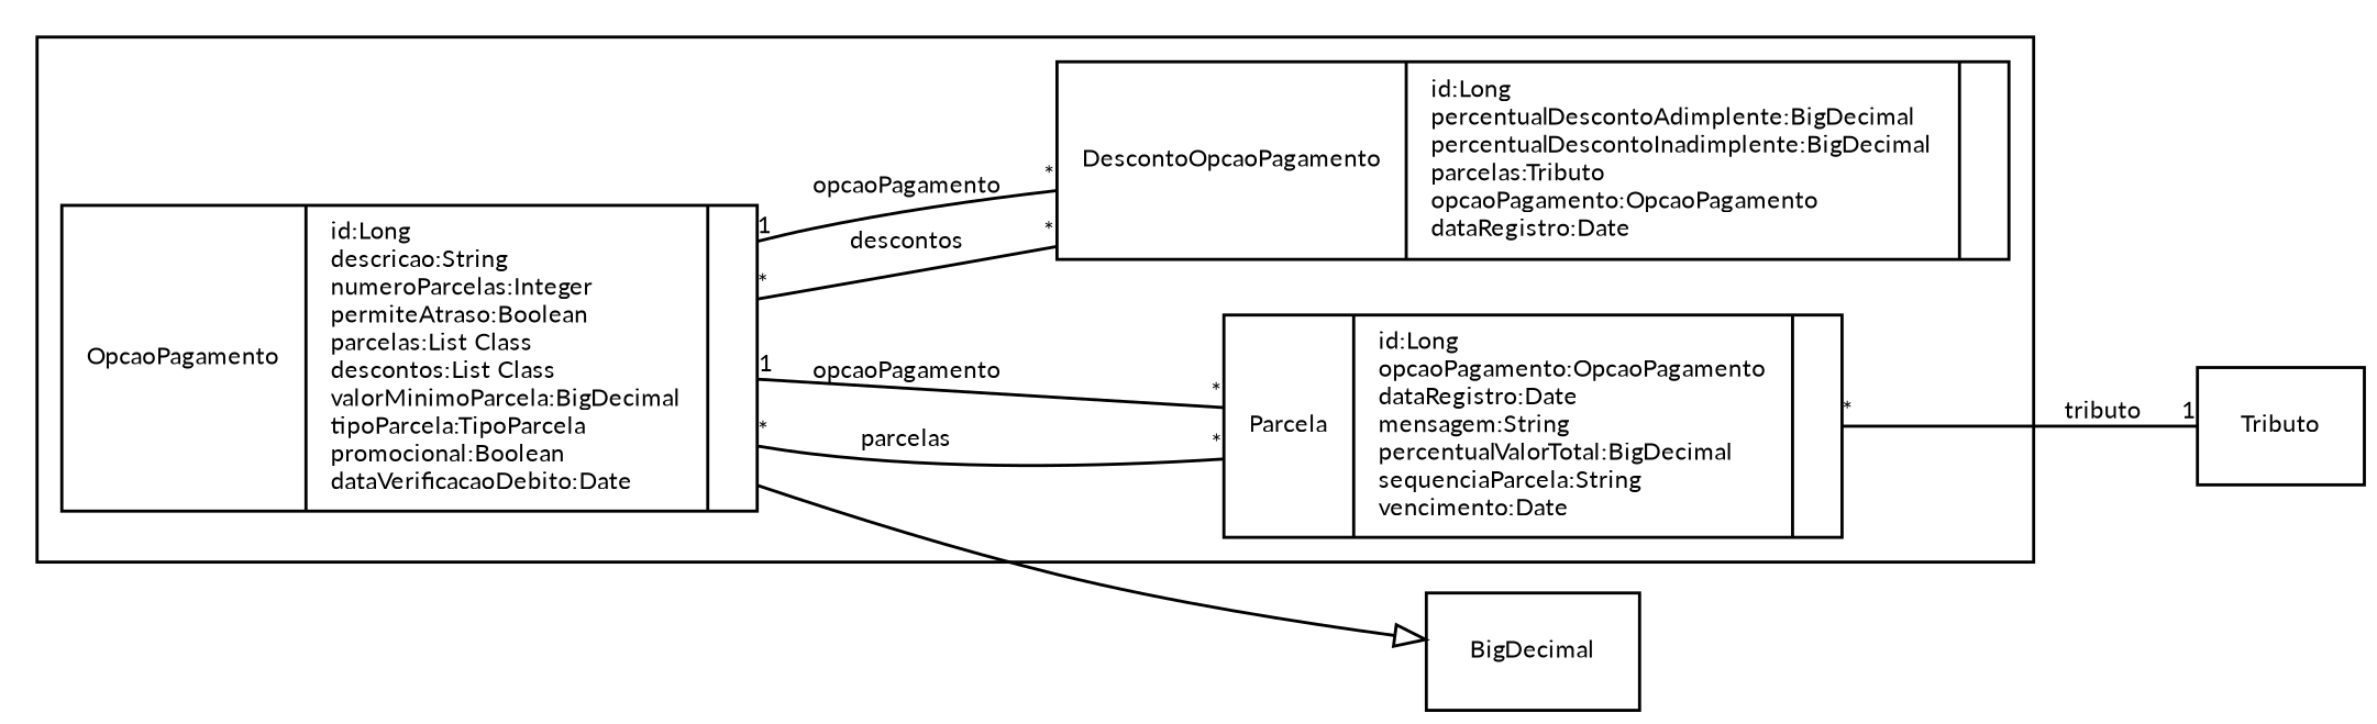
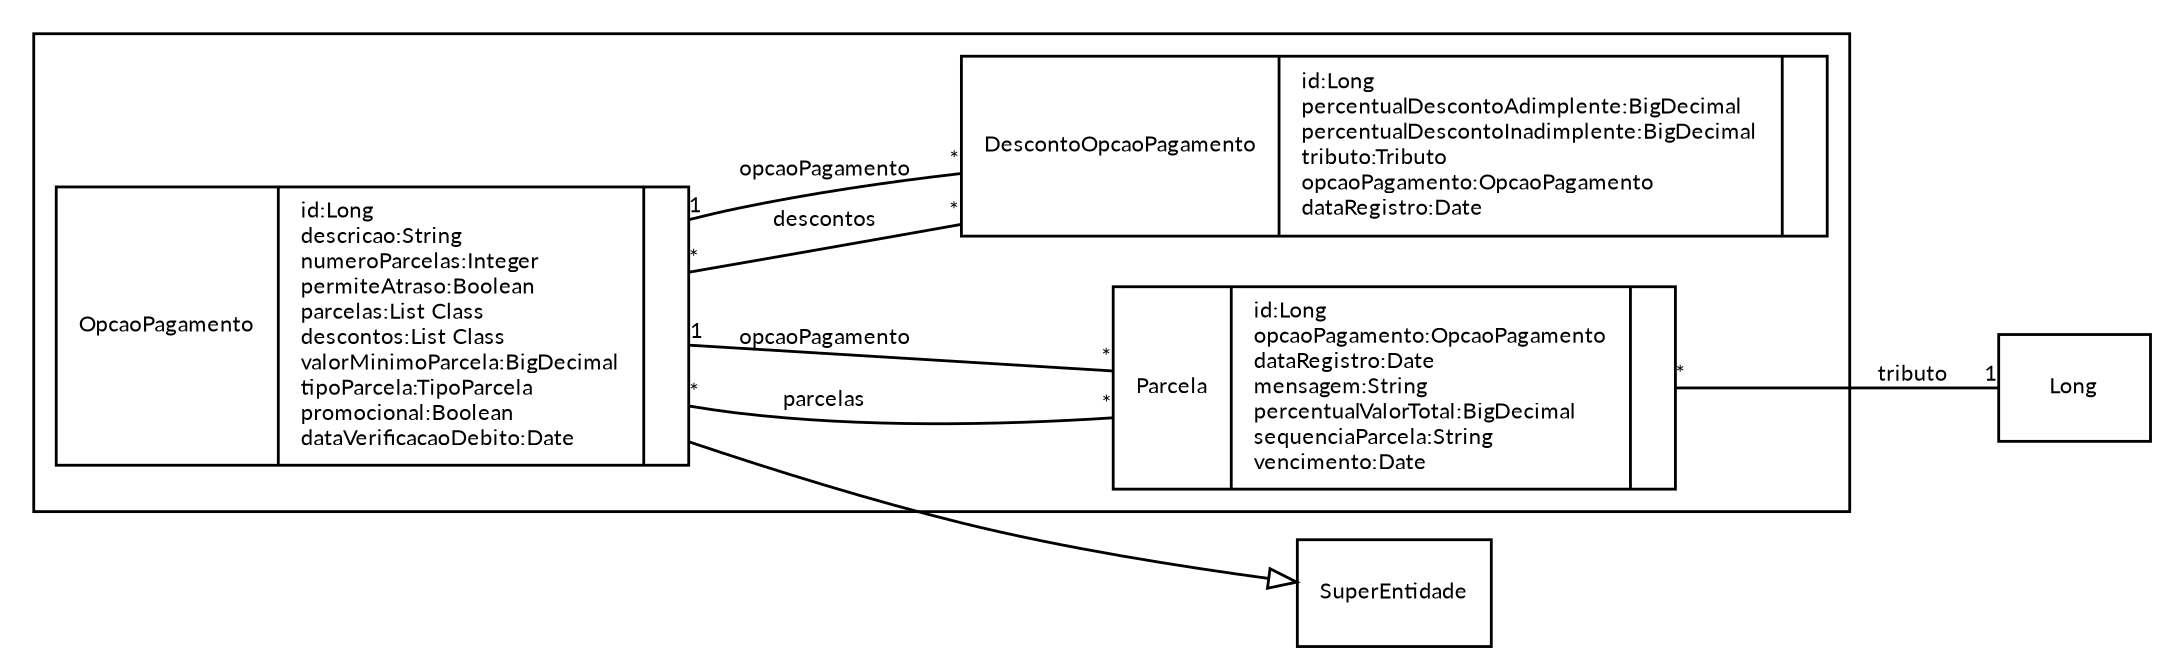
  digraph {
    fontname=Lato
    fontsize=8
    rankdir=LR
    node [fontname=Lato fontsize=8 shape=record]
    edge [arrowhead=none fontname=Lato fontsize=8 headlabel=1 taillabel="*"]
    n1 [label="{OpcaoPagamento|id:Long\ldescricao:String\lnumeroParcelas:Integer\lpermiteAtraso:Boolean\lparcelas:List Class\ldescontos:List Class\lvalorMinimoParcela:BigDecimal\ltipoParcela:TipoParcela\lpromocional:Boolean\ldataVerificacaoDebito:Date\l|\l}"]
    n2 [label="{Parcela|id:Long\lopcaoPagamento:OpcaoPagamento\ldataRegistro:Date\lmensagem:String\lpercentualValorTotal:BigDecimal\lsequenciaParcela:String\lvencimento:Date\l|\l}"]
-   n3 [label="{DescontoOpcaoPagamento|id:Long\lpercentualDescontoAdimplente:BigDecimal\lpercentualDescontoInadimplente:BigDecimal\lparcelas:Tributo\lopcaoPagamento:OpcaoPagamento\ldataRegistro:Date\l|\l}"]
-   SuperEntidade [label=BigDecimal]
-   Tributo
+   n3 [label="{DescontoOpcaoPagamento|id:Long\lpercentualDescontoAdimplente:BigDecimal\lpercentualDescontoInadimplente:BigDecimal\ltributo:Tributo\lopcaoPagamento:OpcaoPagamento\ldataRegistro:Date\l|\l}"]
+   SuperEntidade
+   Tributo [label=Long]
    subgraph cluster_1 {
      n1
      n2
      n3
    }
    n1 -> n2 [headlabel="*" label=parcelas]
    n1 -> n3 [headlabel="*" label=descontos]
    n1 -> SuperEntidade [arrowhead=empty headlabel="" taillabel=""]
    n2 -> n1 [label=opcaoPagamento]
    n2 -> Tributo [label=tributo]
    n3 -> n1 [label=opcaoPagamento]
  }
